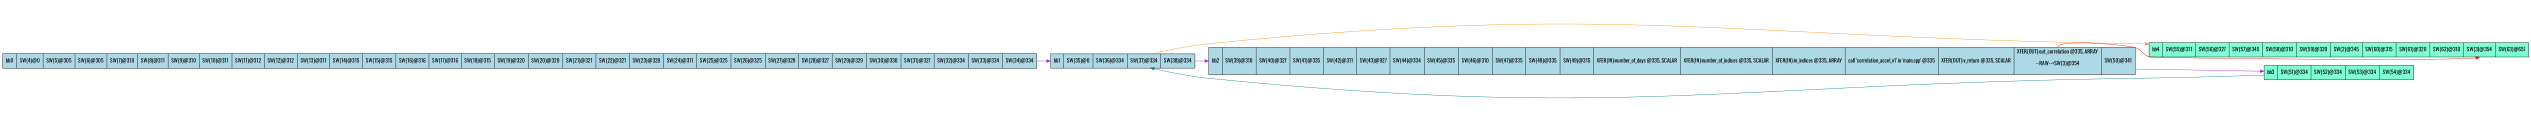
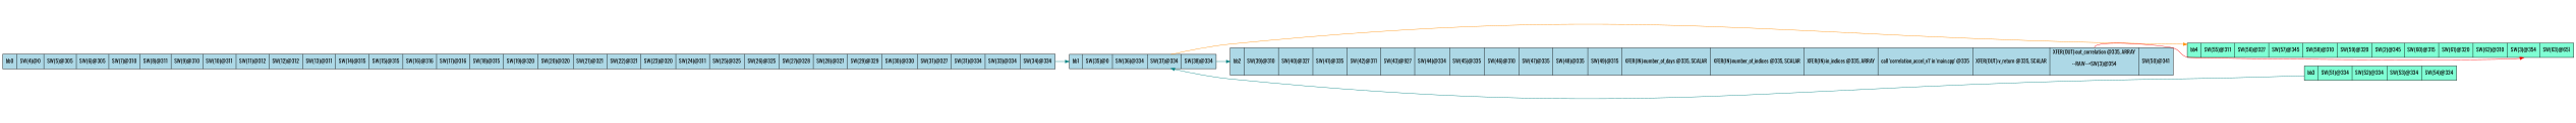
  digraph {
    fontname=Oswald
    rankdir=LR
    node [fillcolor=lightblue fontname=Oswald shape=record style=filled]
    edge [color=teal fontname=Oswald]
-   n1 [label="{bb0|<x0x3116de0>SW(4)@0\n|<x0x3116e90>SW(5)@305\n|<x0x3116fc0>SW(6)@305\n|<x0x31170f0>SW(7)@310\n|<x0x3117220>SW(8)@311\n|<x0x31183d0>SW(9)@310\n|<x0x3118500>SW(10)@311\n|<x0x3118630>SW(11)@312\n|<x0x3118770>SW(12)@312\n|<x0x3118870>SW(13)@311\n|<x0x31189a0>SW(14)@315\n|<x0x3118ad0>SW(15)@315\n|<x0x3118c00>SW(16)@316\n|<x0x3118d40>SW(17)@316\n|<x0x3118e40>SW(18)@315\n|<x0x3118f70>SW(19)@320\n|<x0x31190a0>SW(20)@320\n|<x0x31191d0>SW(21)@321\n|<x0x3119310>SW(22)@321\n|<x0x3119410>SW(23)@320\n|<x0x3119540>SW(24)@311\n|<x0x3119670>SW(25)@325\n|<x0x3119770>SW(26)@325\n|<x0x3119890>SW(27)@328\n|<x0x31199d0>SW(28)@327\n|<x0x3119b10>SW(29)@329\n|<x0x3119c70>SW(30)@330\n|<x0x3119db0>SW(31)@327\n|<x0x3119ef0>SW(32)@334\n|<x0x311a000>SW(33)@334\n|<x0x311a130>SW(34)@334\n}"]
+   n1 [label="{bb0|<x0x3116de0>SW(4)@0\n|<x0x3116e90>SW(5)@305\n|<x0x3116fc0>SW(6)@305\n|<x0x31170f0>SW(7)@310\n|<x0x3117220>SW(8)@311\n|<x0x31183d0>SW(9)@310\n|<x0x3118500>SW(10)@311\n|<x0x3118630>SW(11)@312\n|<x0x3118770>SW(12)@312\n|<x0x3118870>SW(13)@311\n|<x0x31189a0>SW(14)@315\n|<x0x3118ad0>SW(15)@315\n|<x0x3118c00>SW(16)@316\n|<x0x3118d40>SW(17)@316\n|<x0x3118e40>SW(18)@315\n|<x0x3118f70>SW(19)@320\n|<x0x31190a0>SW(20)@320\n|<x0x31191d0>SW(21)@321\n|<x0x3119310>SW(22)@321\n|<x0x3119410>SW(23)@320\n|<x0x3119540>SW(24)@311\n|<x0x3119670>SW(25)@325\n|<x0x3119770>SW(26)@325\n|<x0x3119890>SW(27)@328\n|<x0x31199d0>SW(28)@327\n|<x0x3119b10>SW(29)@329\n|<x0x3119c70>SW(30)@330\n|<x0x3119db0>SW(31)@327\n|<x0x3119ef0>SW(31)@334\n|<x0x311a000>SW(33)@334\n|<x0x311a130>SW(34)@334\n}"]
    n2 [label="{bb1|<x0x30d5280>SW(35)@0\n|<x0x30d5340>SW(36)@334\n|<x0x30d5470>SW(37)@334\n|<x0x30d5580>SW(38)@334\n}"]
    n3 [label="{bb2|<x0x30d5220>SW(39)@310\n|<x0x30d5800>SW(40)@327\n|<x0x30d5940>SW(41)@335\n|<x0x30d5a50>SW(42)@311\n|<x0x30d5b80>SW(43)@927\n|<x0x30d5cc0>SW(44)@334\n|<x0x30d5df0>SW(45)@335\n|<x0x30d5f00>SW(46)@310\n|<x0x30d6030>SW(47)@335\n|<x0x30d6130>SW(48)@335\n|<x0x30d6240>SW(49)@315\n|<x0x311a1e0>XFER(IN):number_of_days @335, SCALAR\n|<x0x311a260>XFER(IN):number_of_indices @335, SCALAR\n|<x0x311a2e0>XFER(IN):in_indices @335, ARRAY\n|<x0x30d16b0>call 'correlation_accel_v1' in 'main.cpp' @335\n|<x0x311a3e0>XFER(OUT):v_return @335, SCALAR\n|<x0x311a360>XFER(OUT):out_correlation @335, ARRAY\n\n--RAW--\>SW(3)@354\n\n|<x0x30d6370>SW(50)@341\n}"]
    n4 [fillcolor=aquamarine label="{bb4|<x0x30d5680>SW(55)@311\n|<x0x30d6a10>SW(56)@327\n|<x0x30d6b50>SW(57)@345\n|<x0x30d6c60>SW(58)@310\n|<x0x30d6d90>SW(59)@320\n|<x0x30d21d0>SW(2)@345\n|<x0x30d6ec0>SW(60)@315\n|<x0x30d6ff0>SW(61)@320\n|<x0x30d7120>SW(62)@310\n|<x0x30d4f80>SW(3)@354\n|<x0x30d7180>SW(63)@657\n}"]
    n5 [fillcolor=aquamarine label="{bb3|<x0x30d6420>SW(51)@334\n|<x0x30d6550>SW(52)@334\n|<x0x30d6660>SW(53)@334\n|<x0x30d6790>SW(54)@334\n}"]
-   n1 -> n2 [color=purple]
-   n2 -> n3 [color=purple]
+   n1 -> n2
+   n2 -> n3
    n2 -> n4 [color=darkorange]
    n3 -> n4 [color=red headport=x0x30d4f80 tailport=x0x311a360]
-   n3 -> n5 [color=purple]
    n5 -> n2
  }
